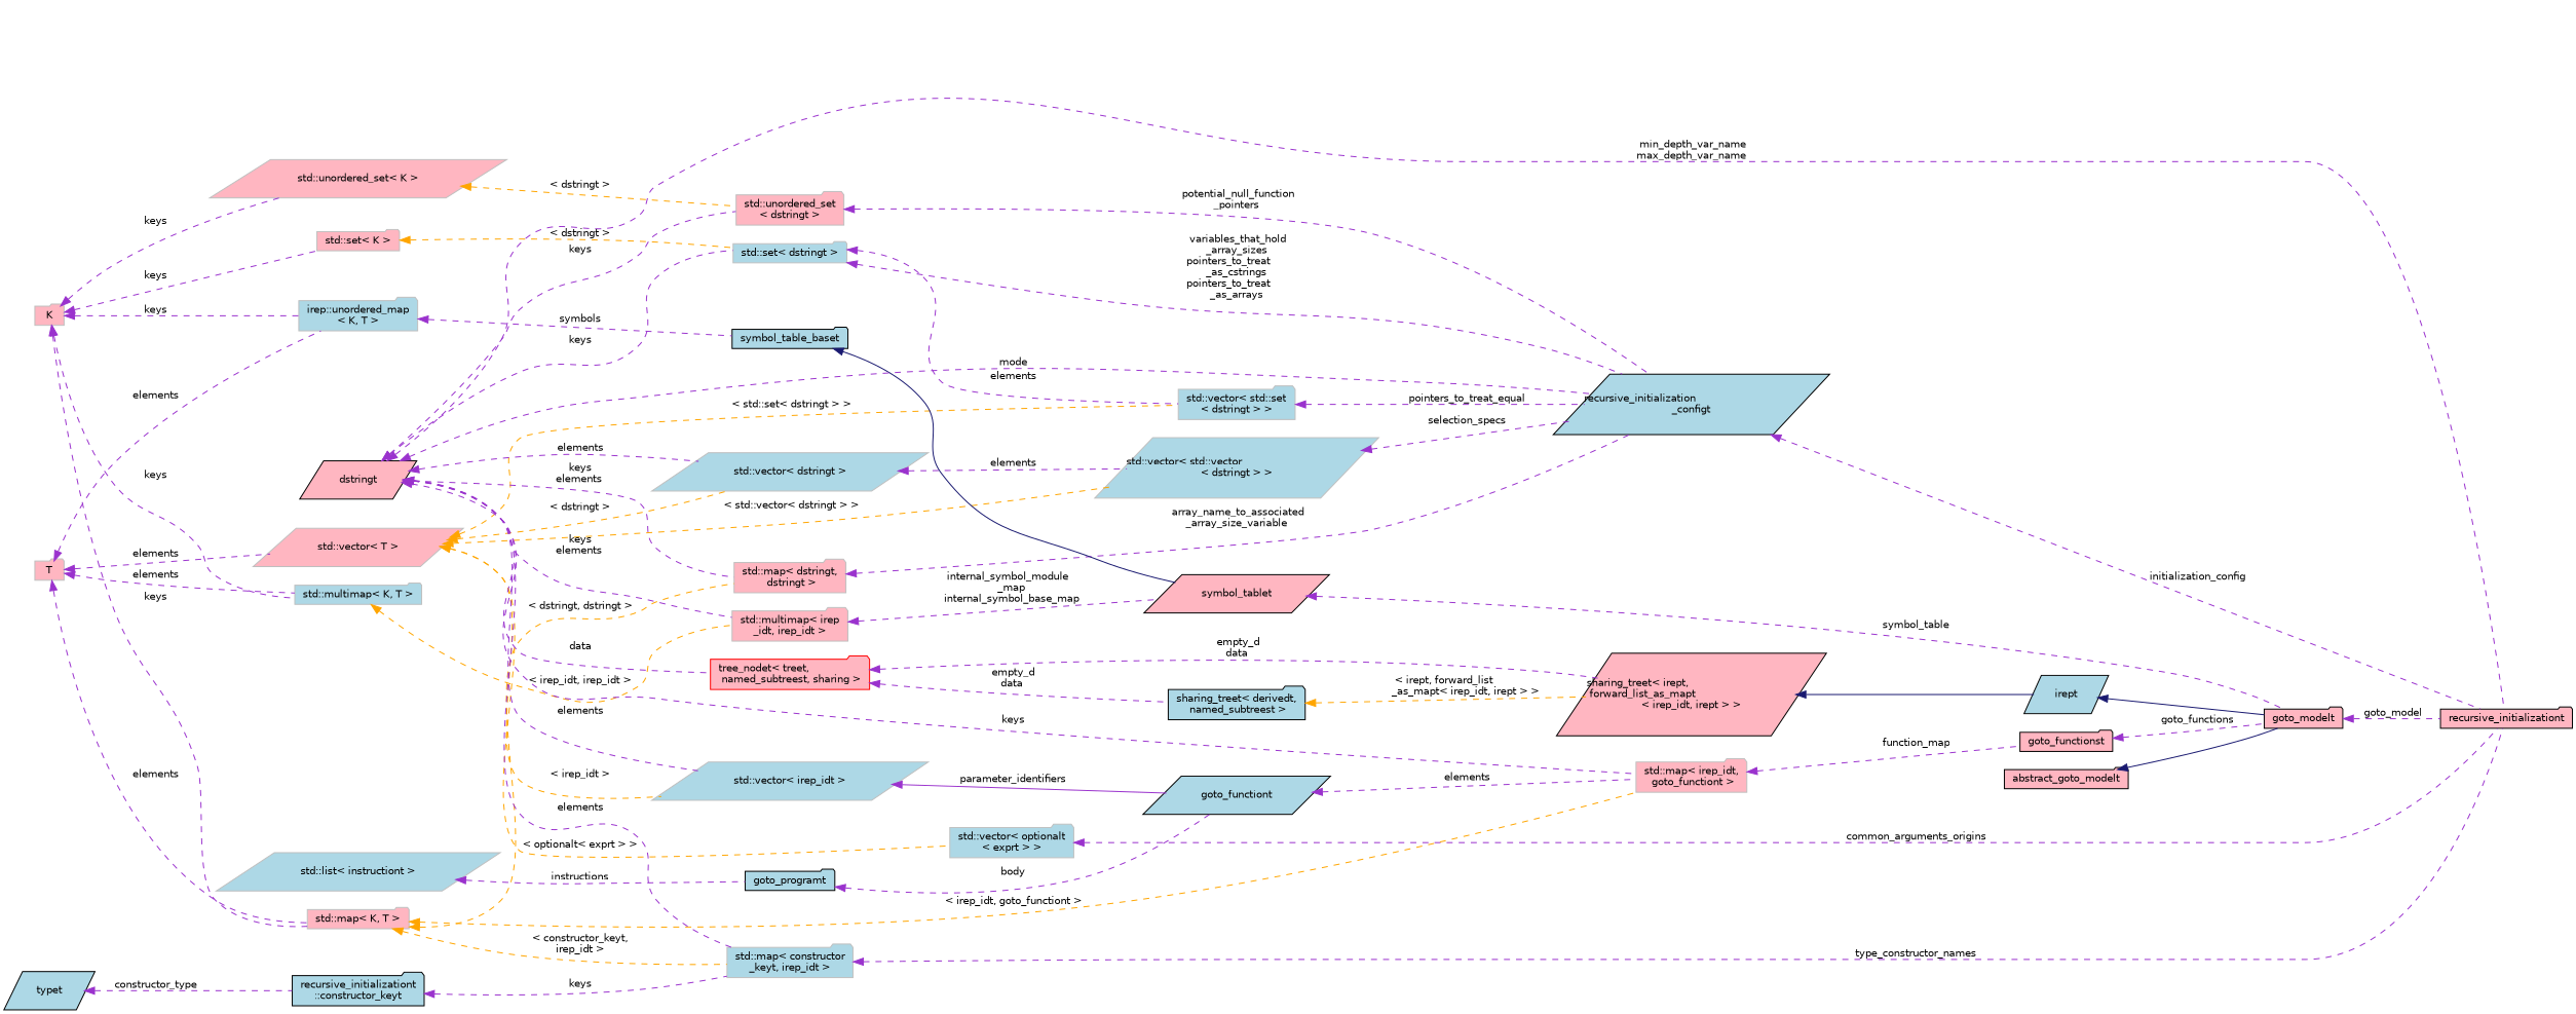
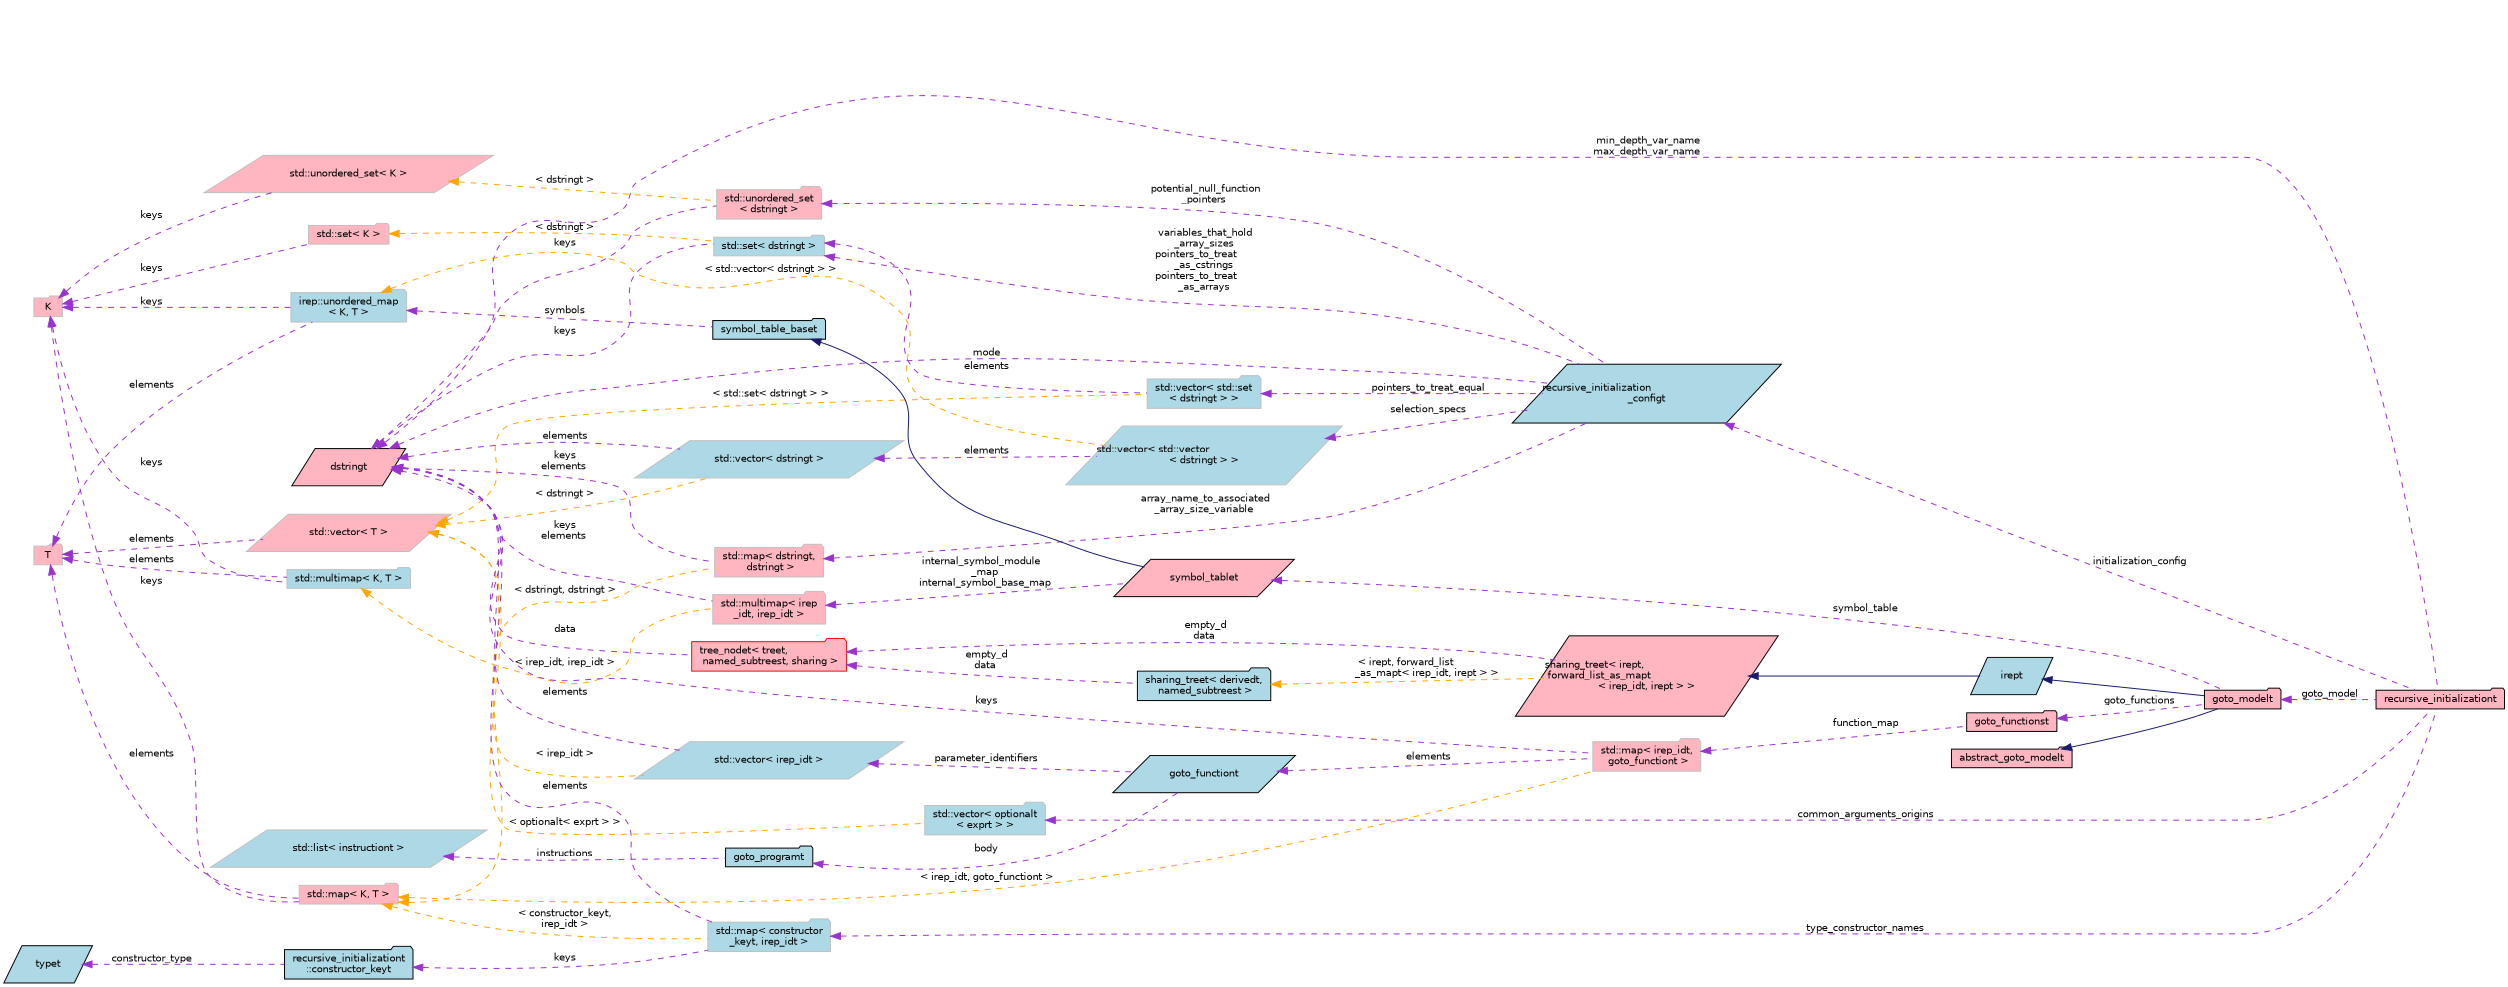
  digraph {
    rankdir=LR
    node [color=grey75 fillcolor=lightpink fontname=Helvetica fontsize=10 shape=folder style=filled]
    edge [color=darkorchid3 dir=back fontname=Helvetica fontsize=10 labelfontname=Helvetica labelfontsize=10 style=dashed]
    n1 [color=black fontcolor=black height=0.2 label=recursive_initializationt width=0.4]
    n2 [fillcolor=lightblue height=0.2 label="std::vector\< optionalt\l\< exprt \> \>" width=0.4]
    n3 [height=0.2 label="std::vector\< T \>" shape=parallelogram width=0.4]
    n4 [fillcolor=lightblue height=0.2 label="std::vector\< std::set\l\< dstringt \> \>" width=0.4]
    n5 [fillcolor=lightblue height=0.2 label="std::vector\< std::vector\l\< dstringt \> \>" shape=parallelogram width=0.4]
    n6 [fillcolor=lightblue height=0.2 label="std::vector\< dstringt \>" shape=parallelogram width=0.4]
    n7 [fillcolor=lightblue height=0.2 label="std::vector\< irep_idt \>" shape=parallelogram width=0.4]
    n8 [color=black fillcolor=lightblue height=0.2 label="recursive_initialization\l_configt" shape=parallelogram width=0.4]
    n9 [color=black fillcolor=lightblue height=0.2 label=goto_functiont shape=parallelogram width=0.4]
    n10 [height=0.2 label=T width=0.4]
    n11 [height=0.2 label="std::map\< K, T \>" width=0.4]
    n12 [fillcolor=lightblue height=0.2 label="std::multimap\< K, T \>" width=0.4]
    n13 [fillcolor=lightblue height=0.2 label="irep::unordered_map\l\< K, T \>" width=0.4]
    n14 [height=0.2 label="std::map\< dstringt,\l dstringt \>" width=0.4]
    n15 [fillcolor=lightblue height=0.2 label="std::map\< constructor\l_keyt, irep_idt \>" width=0.4]
    n16 [height=0.2 label="std::map\< irep_idt,\l goto_functiont \>" width=0.4]
    n17 [height=0.2 label="std::multimap\< irep\l_idt, irep_idt \>" width=0.4]
    n18 [color=black fillcolor=lightblue height=0.2 label=symbol_table_baset width=0.4]
    n19 [color=black height=0.2 label=dstringt shape=parallelogram width=0.4]
    n20 [height=0.2 label="std::unordered_set\l\< dstringt \>" width=0.4]
    n21 [fillcolor=lightblue height=0.2 label="std::set\< dstringt \>" width=0.4]
    n22 [color=red height=0.2 label="tree_nodet\< treet,\l named_subtreest, sharing \>" width=0.4]
    n23 [color=black height=0.2 label="sharing_treet\< irept,\l forward_list_as_mapt\l\< irep_idt, irept \> \>" shape=parallelogram width=0.4]
    n24 [color=black fillcolor=lightblue height=0.2 label="sharing_treet\< derivedt,\l named_subtreest \>" width=0.4]
    n25 [color=black height=0.2 label=symbol_tablet shape=parallelogram width=0.4]
    n26 [color=black height=0.2 label=goto_functionst width=0.4]
    n27 [height=0.2 label="std::unordered_set\< K \>" shape=parallelogram width=0.4]
    n28 [height=0.2 label=K width=0.4]
    n29 [height=0.2 label="std::set\< K \>" width=0.4]
    n30 [color=black fillcolor=lightblue height=0.2 label="recursive_initializationt\l::constructor_keyt" width=0.4]
    n31 [color=black fillcolor=lightblue height=0.2 label=typet shape=parallelogram width=0.4]
    n32 [color=black fillcolor=lightblue height=0.2 label=irept shape=parallelogram width=0.4]
    n33 [color=black height=0.2 label=goto_modelt width=0.4]
    n34 [color=black height=0.2 label=abstract_goto_modelt width=0.4]
    n35 [color=black fillcolor=lightblue height=0.2 label=goto_programt width=0.4]
    n36 [fillcolor=lightblue height=0.2 label="std::list\< instructiont \>" shape=parallelogram width=0.4]
    n2 -> n1 [label=" common_arguments_origins"]
    n3 -> n2 [color=orange label=" \< optionalt\< exprt \> \>"]
    n3 -> n4 [color=orange label=" \< std::set\< dstringt \> \>"]
-   n3 -> n5 [color=orange label=" \< std::vector\< dstringt \> \>"]
+   n13 -> n5 [color=orange label=" \< std::vector\< dstringt \> \>"]
    n3 -> n6 [color=orange label=" \< dstringt \>"]
    n3 -> n7 [color=orange label=" \< irep_idt \>"]
    n4 -> n8 [label=" pointers_to_treat_equal"]
    n5 -> n8 [label=" selection_specs"]
    n6 -> n5 [label=" elements"]
-   n7 -> n9 [label=" parameter_identifiers" style=solid]
+   n7 -> n9 [label=" parameter_identifiers"]
    n8 -> n1 [label=" initialization_config"]
    n9 -> n16 [label=" elements"]
    n10 -> n3 [label=" elements"]
    n10 -> n11 [label=" elements"]
    n10 -> n12 [label=" elements"]
    n10 -> n13 [label=" elements"]
    n11 -> n14 [color=orange label=" \< dstringt, dstringt \>"]
    n11 -> n15 [color=orange label=" \< constructor_keyt,\l irep_idt \>"]
    n11 -> n16 [color=orange label=" \< irep_idt, goto_functiont \>"]
    n12 -> n17 [color=orange label=" \< irep_idt, irep_idt \>"]
    n13 -> n18 [label=" symbols"]
    n14 -> n8 [label=" array_name_to_associated\l_array_size_variable"]
    n15 -> n1 [label=" type_constructor_names"]
    n16 -> n26 [label=" function_map"]
    n17 -> n25 [label=" internal_symbol_module\l_map\ninternal_symbol_base_map"]
    n18 -> n25 [color=midnightblue style=solid]
    n19 -> n1 [label=" min_depth_var_name\nmax_depth_var_name"]
    n19 -> n6 [label=" elements"]
    n19 -> n7 [label=" elements"]
    n19 -> n8 [label=" mode"]
    n19 -> n14 [label=" keys\nelements"]
    n19 -> n15 [label=" elements"]
    n19 -> n16 [label=" keys"]
    n19 -> n17 [label=" keys\nelements"]
    n19 -> n20 [label=" keys"]
    n19 -> n21 [label=" keys"]
    n19 -> n22 [label=" data"]
    n20 -> n8 [label=" potential_null_function\l_pointers"]
    n21 -> n4 [label=" elements"]
    n21 -> n8 [label=" variables_that_hold\l_array_sizes\npointers_to_treat\l_as_cstrings\npointers_to_treat\l_as_arrays"]
    n22 -> n23 [label=" empty_d\ndata"]
    n22 -> n24 [label=" empty_d\ndata"]
    n23 -> n32 [color=midnightblue style=solid]
    n24 -> n23 [color=orange label=" \< irept, forward_list\l_as_mapt\< irep_idt, irept \> \>"]
    n25 -> n33 [label=" symbol_table"]
    n26 -> n33 [label=" goto_functions"]
    n27 -> n20 [color=orange label=" \< dstringt \>"]
    n28 -> n11 [label=" keys"]
    n28 -> n12 [label=" keys"]
    n28 -> n13 [label=" keys"]
    n28 -> n27 [label=" keys"]
    n28 -> n29 [label=" keys"]
    n29 -> n21 [color=orange label=" \< dstringt \>"]
    n30 -> n15 [label=" keys"]
    n31 -> n30 [label=" constructor_type"]
    n32 -> n33 [color=midnightblue style=solid]
    n33 -> n1 [label=" goto_model"]
    n34 -> n33 [color=midnightblue style=solid]
    n35 -> n9 [label=" body"]
    n36 -> n35 [label=" instructions"]
  }
